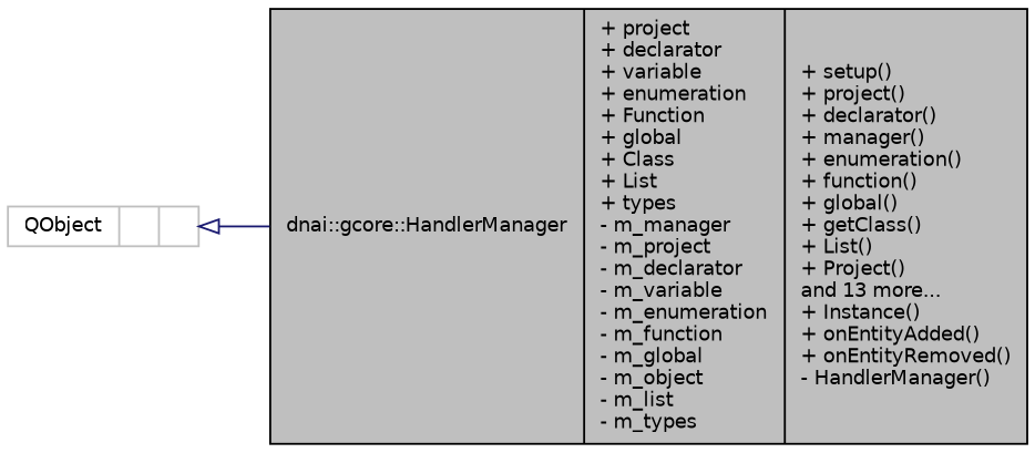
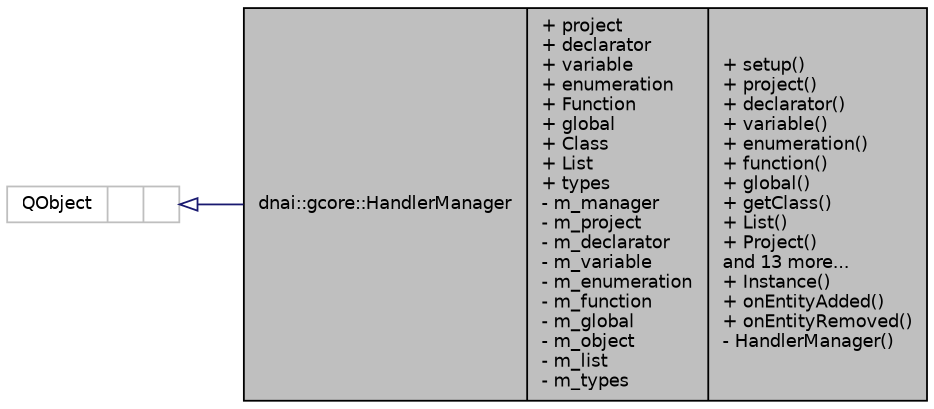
  digraph {
    rankdir=LR
    node [fontname=Helvetica fontsize=10 shape=record style=filled]
-   n1 [color=black fillcolor=grey75 fontcolor=black height=0.2 label="{dnai::gcore::HandlerManager\n|+ project\l+ declarator\l+ variable\l+ enumeration\l+ Function\l+ global\l+ Class\l+ List\l+ types\l- m_manager\l- m_project\l- m_declarator\l- m_variable\l- m_enumeration\l- m_function\l- m_global\l- m_object\l- m_list\l- m_types\l|+ setup()\l+ project()\l+ declarator()\l+ manager()\l+ enumeration()\l+ function()\l+ global()\l+ getClass()\l+ List()\l+ Project()\land 13 more...\l+ Instance()\l+ onEntityAdded()\l+ onEntityRemoved()\l- HandlerManager()\l}" width=0.4]
+   n1 [color=black fillcolor=grey75 fontcolor=black height=0.2 label="{dnai::gcore::HandlerManager\n|+ project\l+ declarator\l+ variable\l+ enumeration\l+ Function\l+ global\l+ Class\l+ List\l+ types\l- m_manager\l- m_project\l- m_declarator\l- m_variable\l- m_enumeration\l- m_function\l- m_global\l- m_object\l- m_list\l- m_types\l|+ setup()\l+ project()\l+ declarator()\l+ variable()\l+ enumeration()\l+ function()\l+ global()\l+ getClass()\l+ List()\l+ Project()\land 13 more...\l+ Instance()\l+ onEntityAdded()\l+ onEntityRemoved()\l- HandlerManager()\l}" width=0.4]
    n2 [color=grey75 fillcolor=white height=0.2 label="{QObject\n||}" width=0.4]
    n2 -> n1 [arrowtail=onormal color=midnightblue dir=back fontname=Helvetica fontsize=10 labelfontname=Helvetica labelfontsize=10 style=solid]
  }
